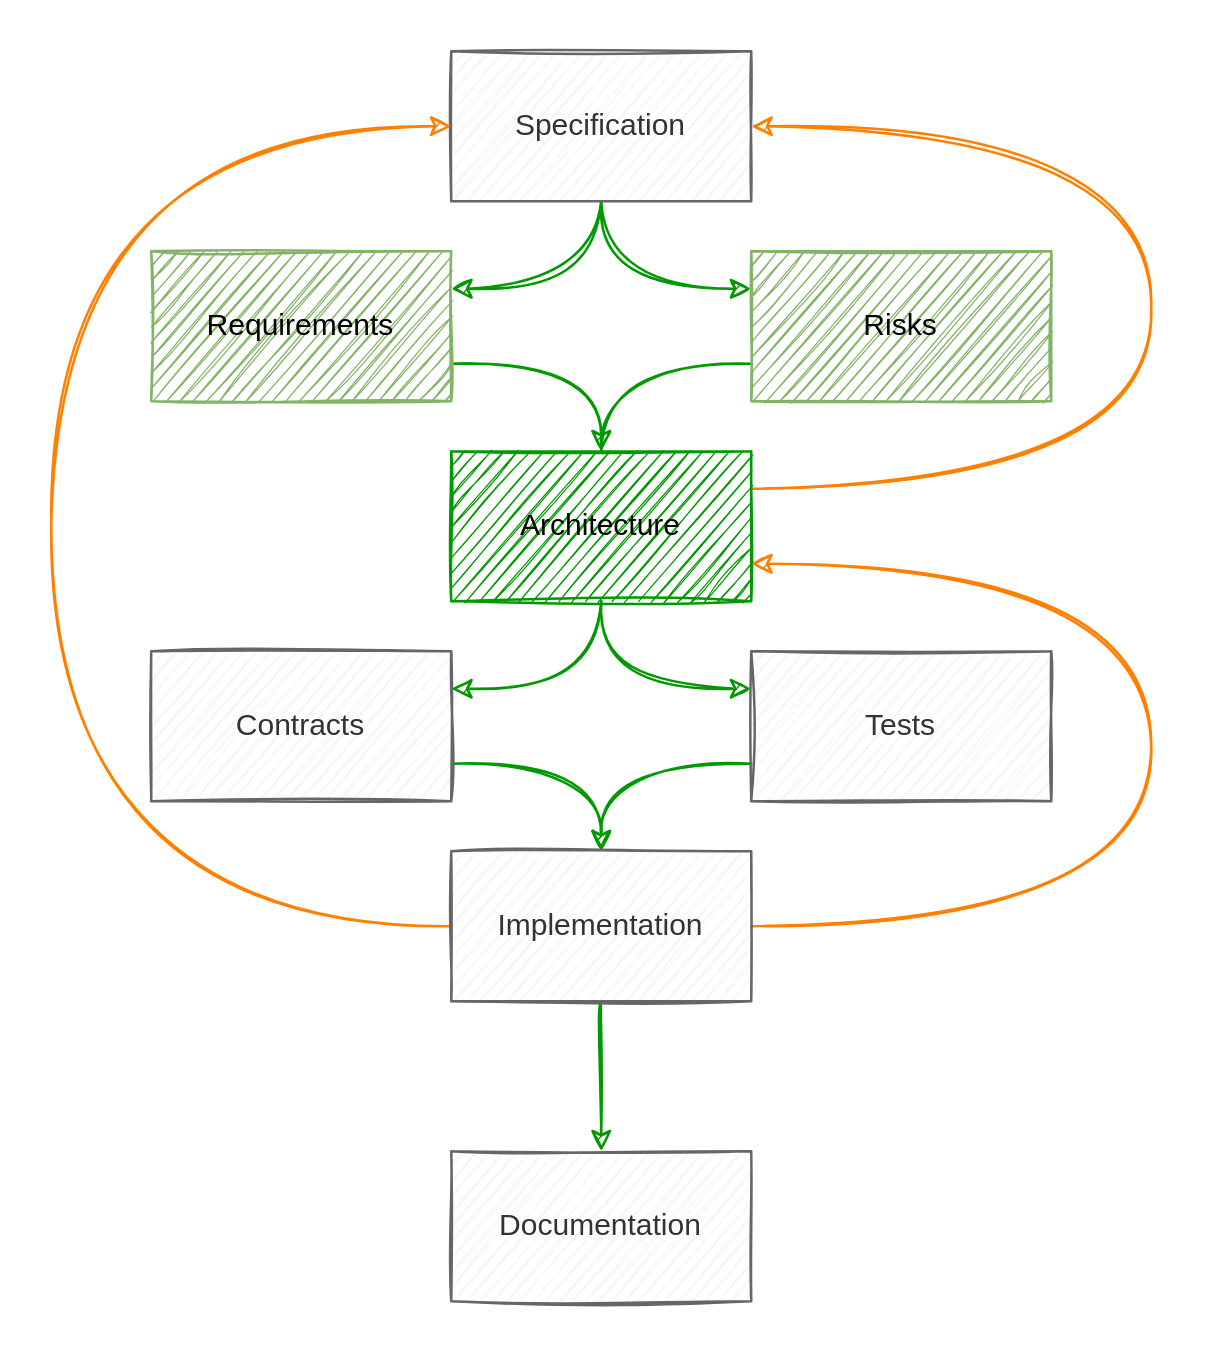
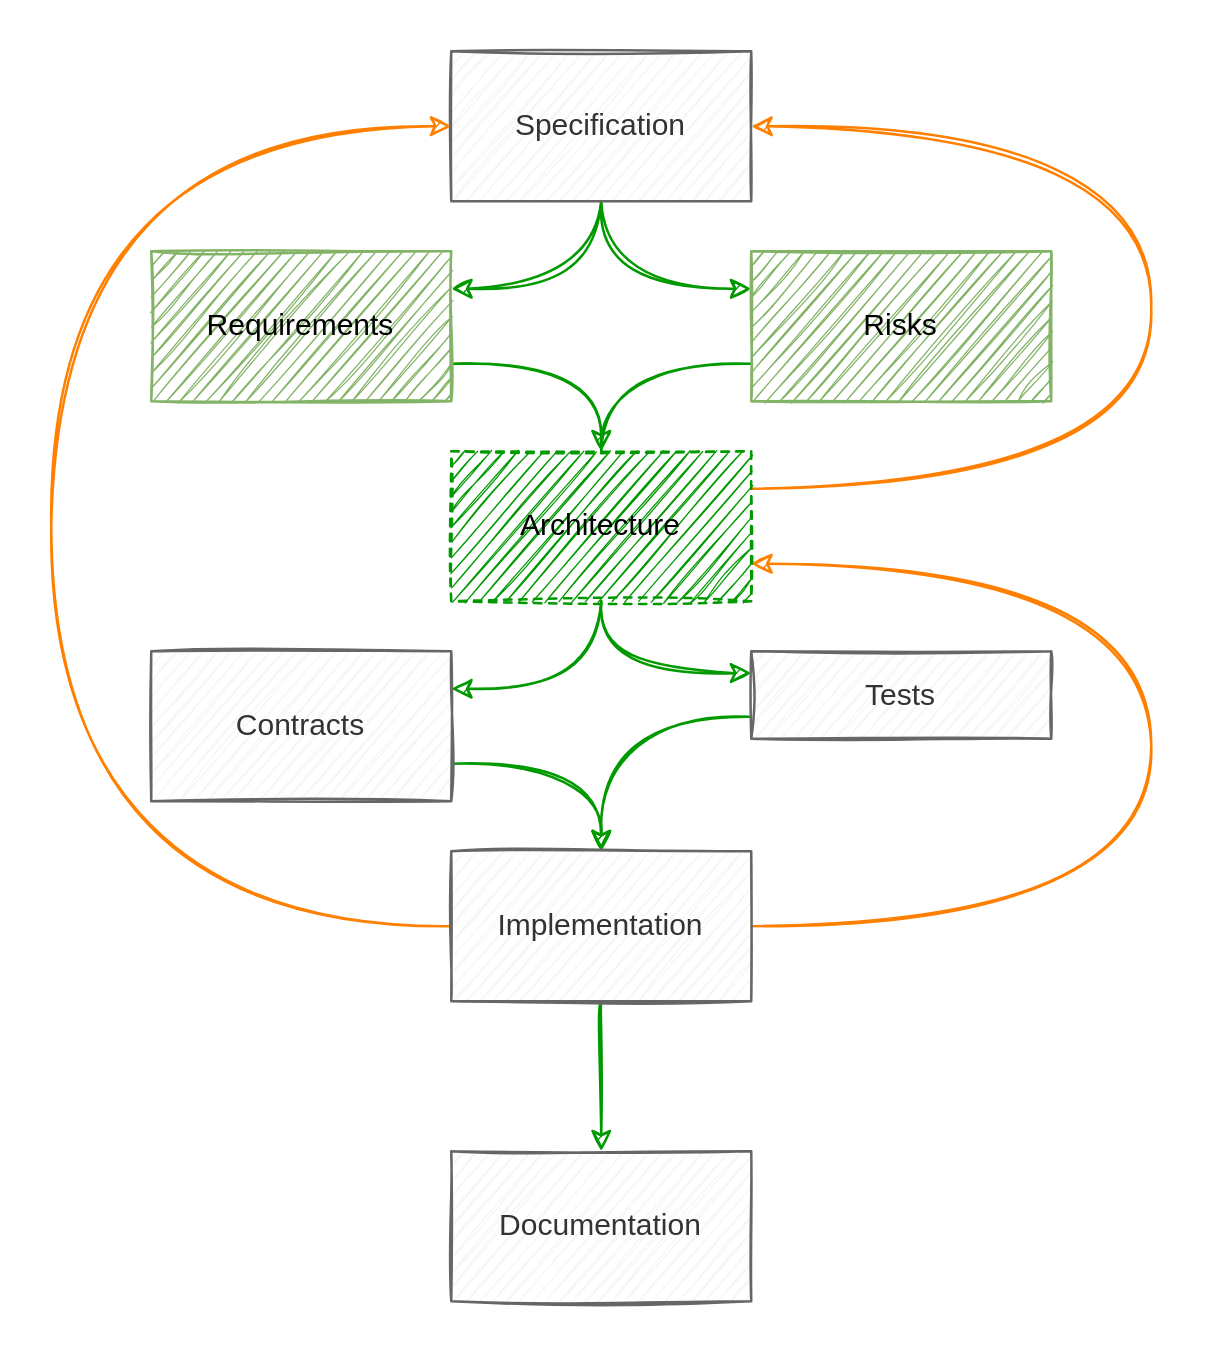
  <mxCell id="0" />
  <mxCell id="1" parent="0" />
  <mxCell id="2" style="edgeStyle=orthogonalEdgeStyle;orthogonalLoop=1;jettySize=auto;html=1;exitX=0.5;exitY=1;exitDx=0;exitDy=0;entryX=1;entryY=0.25;entryDx=0;entryDy=0;strokeColor=#009900;sketch=1;curved=1;" parent="1" source="4" target="6" edge="1"><mxGeometry relative="1" as="geometry" /></mxCell>
  <mxCell id="3" style="edgeStyle=orthogonalEdgeStyle;orthogonalLoop=1;jettySize=auto;html=1;exitX=0.5;exitY=1;exitDx=0;exitDy=0;entryX=0;entryY=0.25;entryDx=0;entryDy=0;strokeColor=#009900;sketch=1;curved=1;" parent="1" source="4" target="8" edge="1"><mxGeometry relative="1" as="geometry" /></mxCell>
  <mxCell id="4" value="Specification" style="whiteSpace=wrap;html=1;sketch=1;fillColor=#f5f5f5;strokeColor=#666666;fontColor=#333333;" parent="1" vertex="1"><mxGeometry x="180" y="20" width="120" height="60" as="geometry" /></mxCell>
  <mxCell id="5" style="edgeStyle=orthogonalEdgeStyle;orthogonalLoop=1;jettySize=auto;html=1;exitX=1;exitY=0.75;exitDx=0;exitDy=0;entryX=0.5;entryY=0;entryDx=0;entryDy=0;strokeColor=#009900;sketch=1;curved=1;" parent="1" source="6" target="12" edge="1"><mxGeometry relative="1" as="geometry" /></mxCell>
  <mxCell id="6" value="Requirements" style="whiteSpace=wrap;html=1;sketch=1;fillColor=#82B366;strokeColor=#82b366;" parent="1" vertex="1"><mxGeometry x="60" y="100" width="120" height="60" as="geometry" /></mxCell>
  <mxCell id="7" style="edgeStyle=orthogonalEdgeStyle;orthogonalLoop=1;jettySize=auto;html=1;exitX=0;exitY=0.75;exitDx=0;exitDy=0;entryX=0.5;entryY=0;entryDx=0;entryDy=0;strokeColor=#009900;sketch=1;curved=1;endArrow=none;" parent="1" source="8" target="12" edge="1"><mxGeometry relative="1" as="geometry" /></mxCell>
  <mxCell id="8" value="Risks" style="whiteSpace=wrap;html=1;sketch=1;fillColor=#82B366;strokeColor=#82b366;" parent="1" vertex="1"><mxGeometry x="300" y="100" width="120" height="60" as="geometry" /></mxCell>
  <mxCell id="9" style="edgeStyle=orthogonalEdgeStyle;orthogonalLoop=1;jettySize=auto;html=1;exitX=0.5;exitY=1;exitDx=0;exitDy=0;entryX=1;entryY=0.25;entryDx=0;entryDy=0;strokeColor=#009900;sketch=1;curved=1;" parent="1" source="12" target="14" edge="1"><mxGeometry relative="1" as="geometry" /></mxCell>
  <mxCell id="10" style="edgeStyle=orthogonalEdgeStyle;orthogonalLoop=1;jettySize=auto;html=1;exitX=0.5;exitY=1;exitDx=0;exitDy=0;entryX=0;entryY=0.25;entryDx=0;entryDy=0;strokeColor=#009900;sketch=1;curved=1;" parent="1" source="12" target="16" edge="1"><mxGeometry relative="1" as="geometry" /></mxCell>
  <mxCell id="11" style="edgeStyle=orthogonalEdgeStyle;orthogonalLoop=1;jettySize=auto;html=1;exitX=1;exitY=0.25;exitDx=0;exitDy=0;entryX=1;entryY=0.5;entryDx=0;entryDy=0;startArrow=none;startFill=0;strokeColor=#FF8000;sketch=1;curved=1;" parent="1" source="12" target="4" edge="1"><mxGeometry relative="1" as="geometry"><Array as="points"><mxPoint x="460" y="195" /><mxPoint x="460" y="50" /></Array></mxGeometry></mxCell>
- <mxCell id="12" value="Architecture" style="whiteSpace=wrap;html=1;sketch=1;fillColor=#009900;strokeColor=#009900;fillStyle=auto;" parent="1" vertex="1"><mxGeometry x="180" y="180" width="120" height="60" as="geometry" /></mxCell>
+ <mxCell id="12" value="Architecture" style="whiteSpace=wrap;html=1;sketch=1;fillColor=#009900;strokeColor=#009900;fillStyle=auto;dashed=1;" parent="1" vertex="1"><mxGeometry x="180" y="180" width="120" height="60" as="geometry" /></mxCell>
  <mxCell id="13" style="edgeStyle=orthogonalEdgeStyle;orthogonalLoop=1;jettySize=auto;html=1;exitX=1;exitY=0.75;exitDx=0;exitDy=0;entryX=0.5;entryY=0;entryDx=0;entryDy=0;strokeColor=#009900;sketch=1;curved=1;" parent="1" source="14" target="20" edge="1"><mxGeometry relative="1" as="geometry" /></mxCell>
  <mxCell id="14" value="Contracts" style="whiteSpace=wrap;html=1;sketch=1;fillColor=#f5f5f5;strokeColor=#666666;fontColor=#333333;" parent="1" vertex="1"><mxGeometry x="60" y="260" width="120" height="60" as="geometry" /></mxCell>
  <mxCell id="15" style="edgeStyle=orthogonalEdgeStyle;orthogonalLoop=1;jettySize=auto;html=1;exitX=0;exitY=0.75;exitDx=0;exitDy=0;entryX=0.5;entryY=0;entryDx=0;entryDy=0;strokeColor=#009900;sketch=1;curved=1;" parent="1" source="16" target="20" edge="1"><mxGeometry relative="1" as="geometry" /></mxCell>
- <mxCell id="16" value="&lt;div&gt;Tests&lt;/div&gt;" style="whiteSpace=wrap;html=1;sketch=1;fillColor=#f5f5f5;strokeColor=#666666;fontColor=#333333;" parent="1" vertex="1"><mxGeometry x="300" y="260" width="120" height="60" as="geometry" /></mxCell>
+ <mxCell id="16" value="&lt;div&gt;Tests&lt;/div&gt;" style="whiteSpace=wrap;html=1;sketch=1;fillColor=#f5f5f5;strokeColor=#666666;fontColor=#333333;" parent="1" vertex="1"><mxGeometry x="300" y="260" width="120" height="35" as="geometry" /></mxCell>
  <mxCell id="17" value="" style="edgeStyle=orthogonalEdgeStyle;orthogonalLoop=1;jettySize=auto;html=1;strokeColor=#009900;sketch=1;curved=1;" parent="1" source="20" target="21" edge="1"><mxGeometry relative="1" as="geometry" /></mxCell>
  <mxCell id="18" style="edgeStyle=orthogonalEdgeStyle;orthogonalLoop=1;jettySize=auto;html=1;exitX=1;exitY=0.5;exitDx=0;exitDy=0;entryX=1;entryY=0.75;entryDx=0;entryDy=0;startArrow=none;startFill=0;strokeColor=#FF8000;sketch=1;curved=1;" parent="1" source="20" target="12" edge="1"><mxGeometry relative="1" as="geometry"><Array as="points"><mxPoint x="460" y="370" /><mxPoint x="460" y="225" /></Array></mxGeometry></mxCell>
  <mxCell id="19" style="edgeStyle=orthogonalEdgeStyle;orthogonalLoop=1;jettySize=auto;html=1;exitX=0;exitY=0.5;exitDx=0;exitDy=0;entryX=0;entryY=0.5;entryDx=0;entryDy=0;startArrow=none;startFill=0;strokeColor=#FF8000;sketch=1;curved=1;" parent="1" source="20" target="4" edge="1"><mxGeometry relative="1" as="geometry"><Array as="points"><mxPoint x="20" y="370" /><mxPoint x="20" y="50" /></Array></mxGeometry></mxCell>
  <mxCell id="20" value="Implementation" style="whiteSpace=wrap;html=1;sketch=1;fillColor=#f5f5f5;strokeColor=#666666;fontColor=#333333;" parent="1" vertex="1"><mxGeometry x="180" y="340" width="120" height="60" as="geometry" /></mxCell>
  <mxCell id="21" value="Documentation" style="whiteSpace=wrap;html=1;sketch=1;fillColor=#f5f5f5;strokeColor=#666666;fontColor=#333333;" parent="1" vertex="1"><mxGeometry x="180" y="460" width="120" height="60" as="geometry" /></mxCell>
